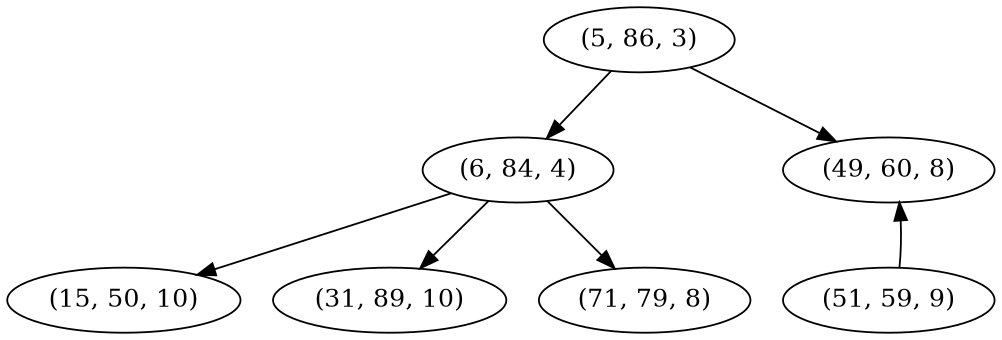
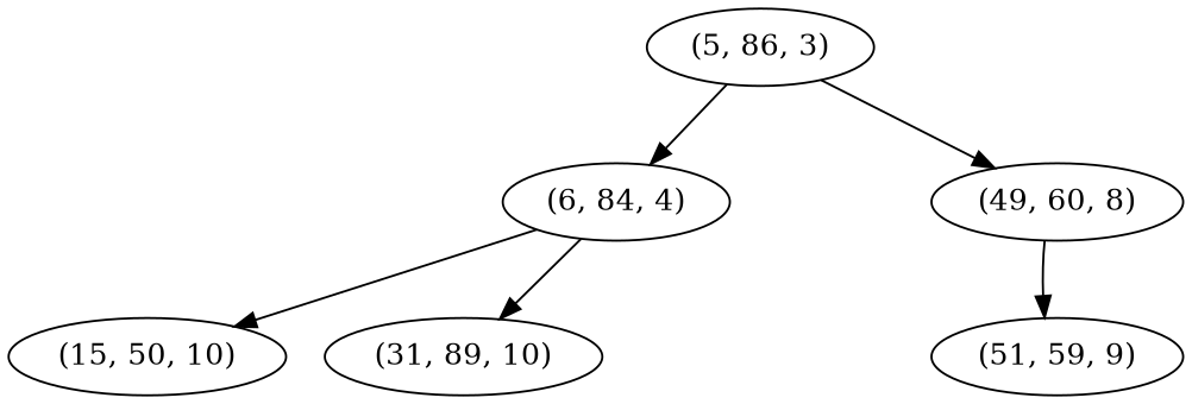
  digraph {
    "(5, 86, 3)"
    "(6, 84, 4)"
    "(49, 60, 8)"
    n4 [label="(15, 50, 10)"]
    n5 [label="(31, 89, 10)"]
-   "(71, 79, 8)"
    "(51, 59, 9)"
    "(5, 86, 3)" -> "(6, 84, 4)"
    "(5, 86, 3)" -> "(49, 60, 8)"
    "(6, 84, 4)" -> n4
    "(6, 84, 4)" -> n5
-   "(6, 84, 4)" -> "(71, 79, 8)"
-   "(51, 59, 9)" -> "(49, 60, 8)"
+   "(49, 60, 8)" -> "(51, 59, 9)"
  }
